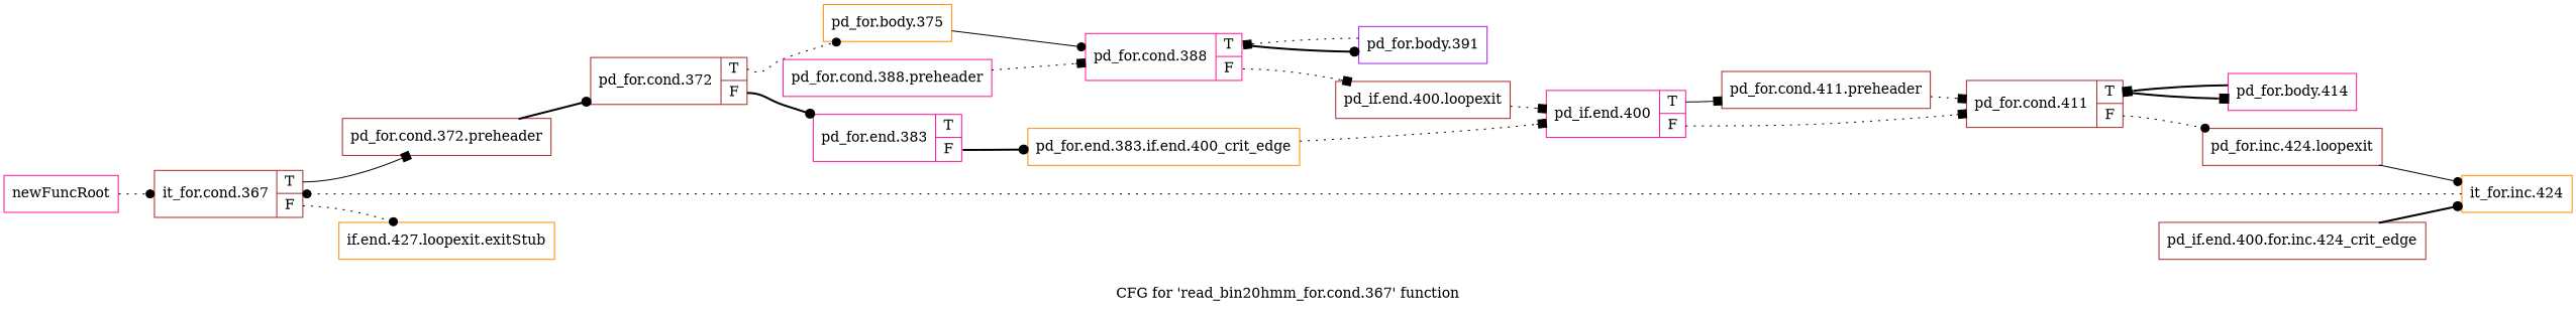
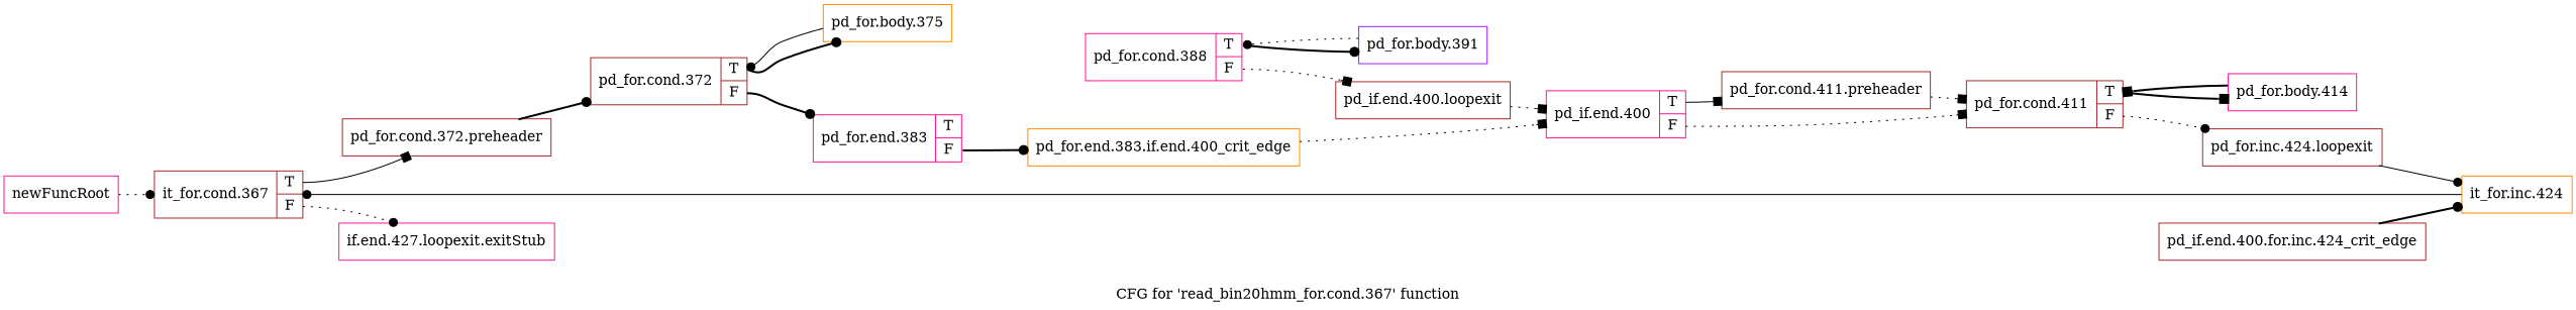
  digraph {
    label="CFG for 'read_bin20hmm_for.cond.367' function"
    rankdir=LR
    node [color=brown shape=record]
    edge [arrowhead=dot style=dotted]
    n1 [color=deeppink label="{newFuncRoot}"]
    n2 [label="{it_for.cond.367|{<s0>T|<s1>F}}"]
-   n3 [color=darkorange label="{if.end.427.loopexit.exitStub}"]
+   n3 [color=deeppink label="{if.end.427.loopexit.exitStub}"]
    n4 [label="{pd_for.cond.372.preheader}"]
    n5 [label="{pd_for.cond.372|{<s0>T|<s1>F}}"]
    n6 [color=darkorange label="{pd_for.body.375}"]
    n7 [color=deeppink label="{pd_for.end.383|{<s0>T|<s1>F}}"]
    n8 [color=darkorange label="{pd_for.end.383.if.end.400_crit_edge}"]
-   n9 [color=deeppink label="{pd_for.cond.388.preheader}"]
    n10 [color=deeppink label="{pd_for.cond.388|{<s0>T|<s1>F}}"]
    n11 [color=deeppink label="{pd_if.end.400|{<s0>T|<s1>F}}"]
    n12 [color=purple label="{pd_for.body.391}"]
    n13 [label="{pd_if.end.400.loopexit}"]
    n14 [label="{pd_for.cond.411.preheader}"]
    n15 [label="{pd_for.cond.411|{<s0>T|<s1>F}}"]
    n16 [label="{pd_if.end.400.for.inc.424_crit_edge}"]
    n17 [color=darkorange label="{it_for.inc.424}"]
    n18 [color=deeppink label="{pd_for.body.414}"]
    n19 [label="{pd_for.inc.424.loopexit}"]
    n1 -> n2
    n2 -> n3 [tailport=s1]
    n2 -> n4 [arrowhead=box style=solid tailport=s0]
    n4 -> n5 [style=bold]
-   n5 -> n6 [tailport=s0]
+   n5 -> n6 [style=bold tailport=s0]
    n5 -> n7 [style=bold tailport=s1]
-   n6 -> n10 [style=solid]
+   n6 -> n5 [style=solid]
    n7 -> n8 [style=bold tailport=s1]
    n8 -> n11 [arrowhead=box]
-   n9 -> n10 [arrowhead=box]
    n10 -> n12 [style=bold tailport=s0]
    n10 -> n13 [arrowhead=box tailport=s1]
    n11 -> n14 [arrowhead=box style=solid tailport=s0]
    n11 -> n15 [arrowhead=box tailport=s1]
-   n12 -> n10 [arrowhead=box]
+   n12 -> n10
    n13 -> n11 [arrowhead=box]
    n14 -> n15 [arrowhead=box]
    n15 -> n18 [arrowhead=box style=bold tailport=s0]
    n15 -> n19 [tailport=s1]
    n16 -> n17 [style=bold]
-   n17 -> n2
+   n17 -> n2 [style=solid]
    n18 -> n15 [arrowhead=box style=bold]
    n19 -> n17 [style=solid]
  }
